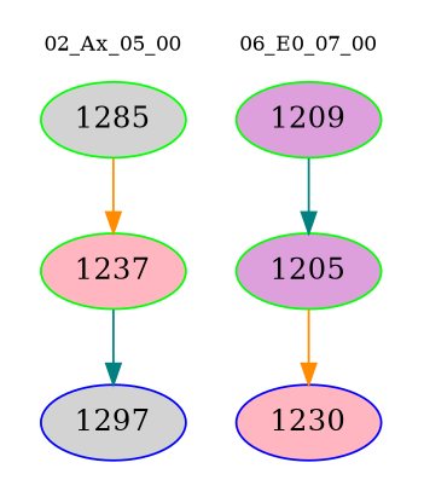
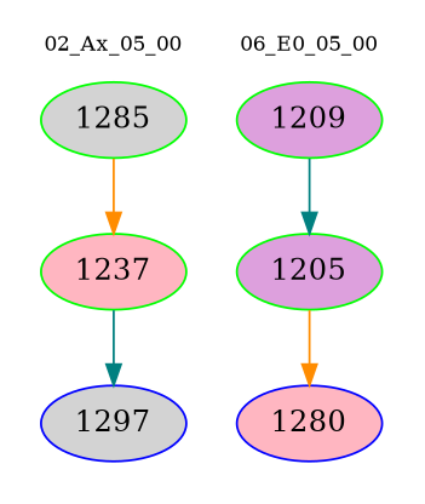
  digraph {
    node [color=green fillcolor=lightgrey style=filled]
    edge [color=darkorange]
    n1 [label=1285]
    n2 [fillcolor=lightpink label=1237]
    n3 [color=blue label=1297]
    n4 [fillcolor=plum label=1209]
    n5 [fillcolor=plum label=1205]
-   n6 [color=blue fillcolor=lightpink label=1230]
+   n6 [color=blue fillcolor=lightpink label=1280]
    subgraph cluster_1 {
      color=white
      fontsize=10
      label="02_Ax_05_00"
      n1
      n2
      n3
    }
    subgraph cluster_2 {
      color=white
      fontsize=10
-     label="06_E0_07_00"
+     label="06_E0_05_00"
      n4
      n5
      n6
    }
    n1 -> n2
    n2 -> n3 [color=teal]
    n4 -> n5 [color=teal]
    n5 -> n6
  }
